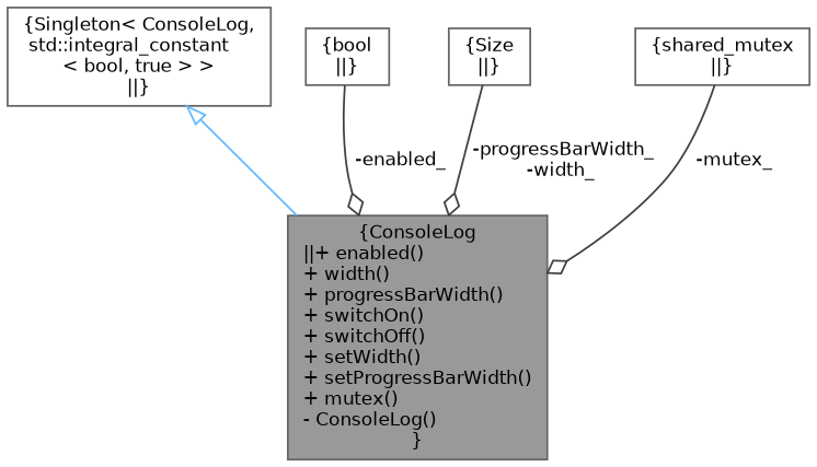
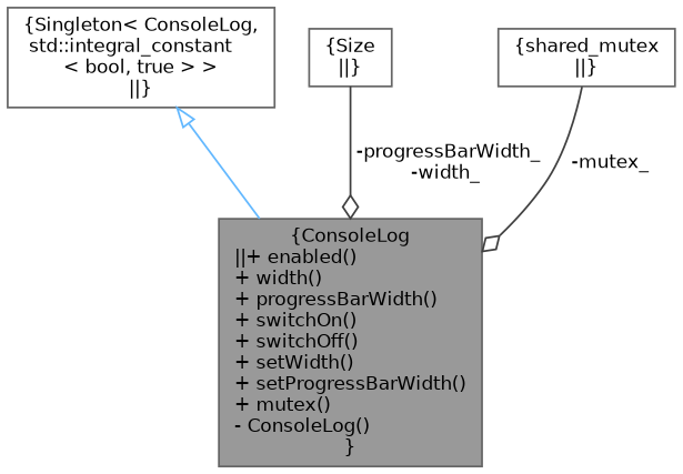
  digraph {
    node [color=gray40 fillcolor=white fontname=Helvetica fontsize=10 shape=box style=filled]
    edge [color=grey25 fontname=Helvetica fontsize=10 labelfontname=Helvetica labelfontsize=10 style=solid arrowhead=odiamond]
    n1 [fillcolor=grey60 fontcolor=black height=0.2 label="{ConsoleLog\n||+ enabled()\l+ width()\l+ progressBarWidth()\l+ switchOn()\l+ switchOff()\l+ setWidth()\l+ setProgressBarWidth()\l+ mutex()\l- ConsoleLog()\l}" width=0.4]
    n2 [height=0.2 label="{Singleton\< ConsoleLog,\l std::integral_constant\l\< bool, true \> \>\n||}" width=0.4]
-   n3 [height=0.2 label="{bool\n||}" width=0.4]
    n4 [height=0.2 label="{Size\n||}" width=0.4]
    n5 [height=0.2 label="{shared_mutex\n||}" width=0.4]
    n2 -> n1 [arrowtail=onormal color=steelblue1 dir=back arrowhead=""]
-   n3 -> n1 [label=" -enabled_"]
    n4 -> n1 [label=" -progressBarWidth_\n-width_"]
    n5 -> n1 [label=" -mutex_"]
  }
